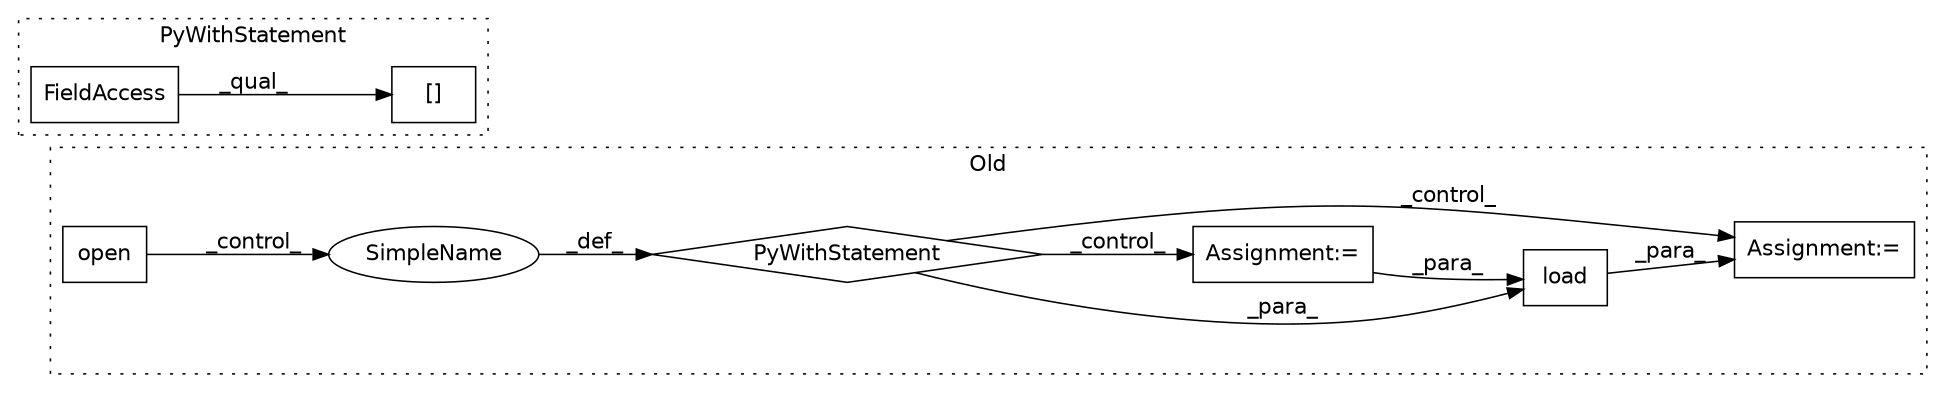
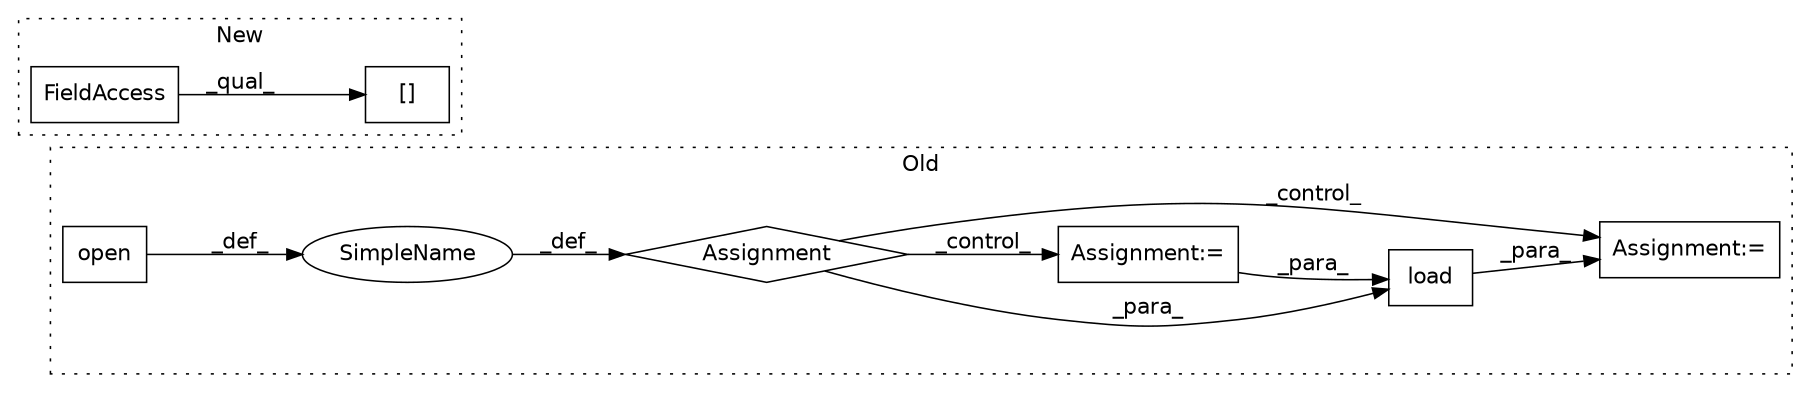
  digraph {
    fontname="DejaVu Sans"
    rankdir=LR
    node [a=32 fontname="DejaVu Sans" l="5,1" shape=box]
    edge [fontname="DejaVu Sans"]
    n1 [label=load s="1534,1541"]
    n2 [a=7 l=1 label="Assignment:=" s=1522]
    n3 [a=42 label=SimpleName shape=ellipse l=""]
-   n4 [a=104 l="10,2" label=PyWithStatement s="1458,1484" shape=diamond]
+   n4 [a=104 l="10,2" label=Assignment s="1458,1484" shape=diamond]
    n5 [a=7 l=2 label="Assignment:=" s=1501]
    n6 [label=open s="1468,1483"]
    n7 [a=2 l="18,1" label="[]" s="1256,1281"]
    n8 [a=22 l=17 label=FieldAccess s=1256]
    subgraph cluster_1 {
      label=Old
      style=dotted
      n1
      n2
      n3
      n4
      n5
      n6
    }
    subgraph cluster_2 {
-     label=PyWithStatement
+     label=New
      style=dotted
      n7
      n8
    }
    n1 -> n2 [label=_para_]
    n3 -> n4 [label=_def_]
    n4 -> n1 [label=_para_]
    n4 -> n2 [label=_control_]
    n4 -> n5 [label=_control_]
    n5 -> n1 [label=_para_]
-   n6 -> n3 [label=_control_]
+   n6 -> n3 [label=_def_]
    n8 -> n7 [label=_qual_]
  }
